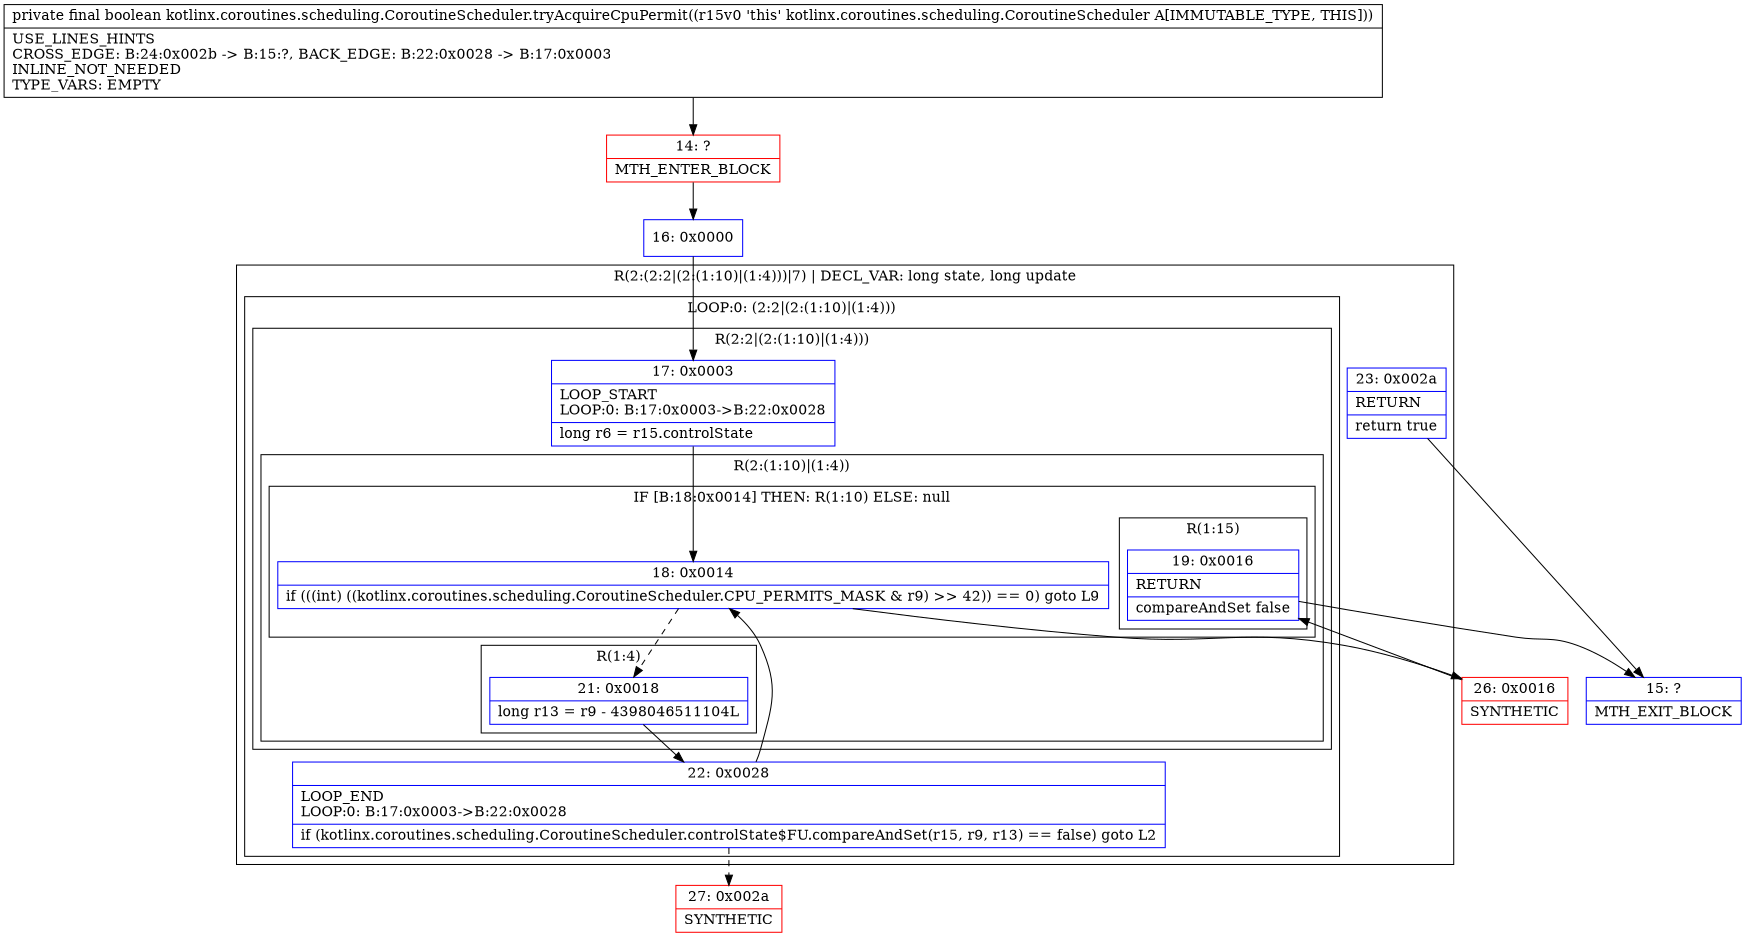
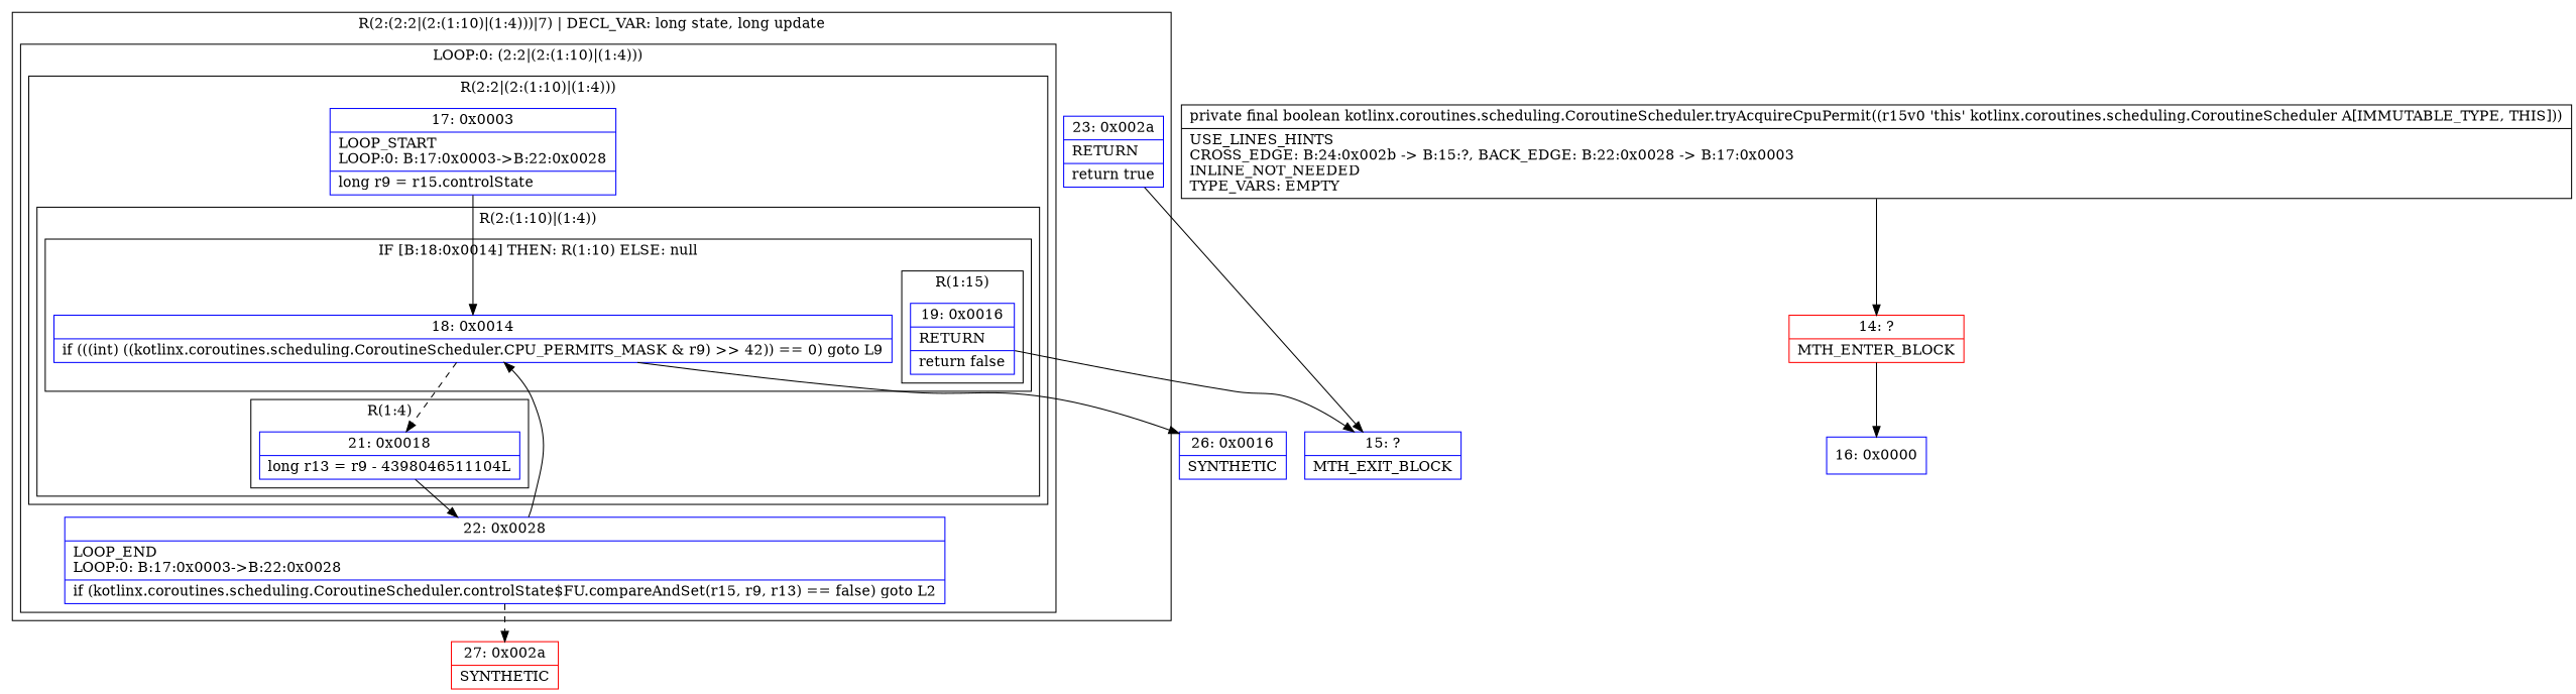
  digraph {
    node [color=blue shape=record]
-   n1 [label="{19\:\ 0x0016|RETURN\l|compareAndSet false\l}"]
+   n1 [label="{19\:\ 0x0016|RETURN\l|return false\l}"]
    n2 [label="{18\:\ 0x0014|if (((int) ((kotlinx.coroutines.scheduling.CoroutineScheduler.CPU_PERMITS_MASK & r9) \>\> 42)) == 0) goto L9\l}"]
    n3 [label="{21\:\ 0x0018|long r13 = r9 \- 4398046511104L\l}"]
-   n4 [label="{17\:\ 0x0003|LOOP_START\lLOOP:0: B:17:0x0003\-\>B:22:0x0028\l|long r6 = r15.controlState\l}"]
+   n4 [label="{17\:\ 0x0003|LOOP_START\lLOOP:0: B:17:0x0003\-\>B:22:0x0028\l|long r9 = r15.controlState\l}"]
    n5 [label="{22\:\ 0x0028|LOOP_END\lLOOP:0: B:17:0x0003\-\>B:22:0x0028\l|if (kotlinx.coroutines.scheduling.CoroutineScheduler.controlState$FU.compareAndSet(r15, r9, r13) == false) goto L2\l}"]
    n6 [label="{23\:\ 0x002a|RETURN\l|return true\l}"]
    n7 [label="{15\:\ ?|MTH_EXIT_BLOCK\l}"]
-   n8 [color=red label="{26\:\ 0x0016|SYNTHETIC\l}"]
+   n8 [label="{26\:\ 0x0016|SYNTHETIC\l}"]
    n9 [color=red label="{27\:\ 0x002a|SYNTHETIC\l}"]
    n10 [color=red label="{14\:\ ?|MTH_ENTER_BLOCK\l}"]
    n11 [label="{16\:\ 0x0000}"]
    n12 [label="{private final boolean kotlinx.coroutines.scheduling.CoroutineScheduler.tryAcquireCpuPermit((r15v0 'this' kotlinx.coroutines.scheduling.CoroutineScheduler A[IMMUTABLE_TYPE, THIS]))  | USE_LINES_HINTS\lCROSS_EDGE: B:24:0x002b \-\> B:15:?, BACK_EDGE: B:22:0x0028 \-\> B:17:0x0003\lINLINE_NOT_NEEDED\lTYPE_VARS: EMPTY\l}" color=""]
    subgraph cluster_1 {
      label="R(2:(2:2|(2:(1:10)|(1:4)))|7) | DECL_VAR: long state, long update\l"
      n6
      subgraph cluster_2 {
        label="LOOP:0: (2:2|(2:(1:10)|(1:4)))"
        n5
        subgraph cluster_3 {
          label="R(2:2|(2:(1:10)|(1:4)))"
          n4
          subgraph cluster_4 {
            label="R(2:(1:10)|(1:4))"
            subgraph cluster_5 {
              label="IF [B:18:0x0014] THEN: R(1:10) ELSE: null"
              n2
              subgraph cluster_6 {
                label="R(1:15)"
                n1
              }
            }
            subgraph cluster_7 {
              label="R(1:4)"
              n3
            }
          }
        }
      }
    }
    n1 -> n7
    n2 -> n3 [style=dashed]
    n2 -> n8
    n3 -> n5
    n4 -> n2
    n5 -> n2
    n5 -> n9 [style=dashed]
    n6 -> n7
-   n8 -> n1
    n10 -> n11
-   n11 -> n4
    n12 -> n10
  }
